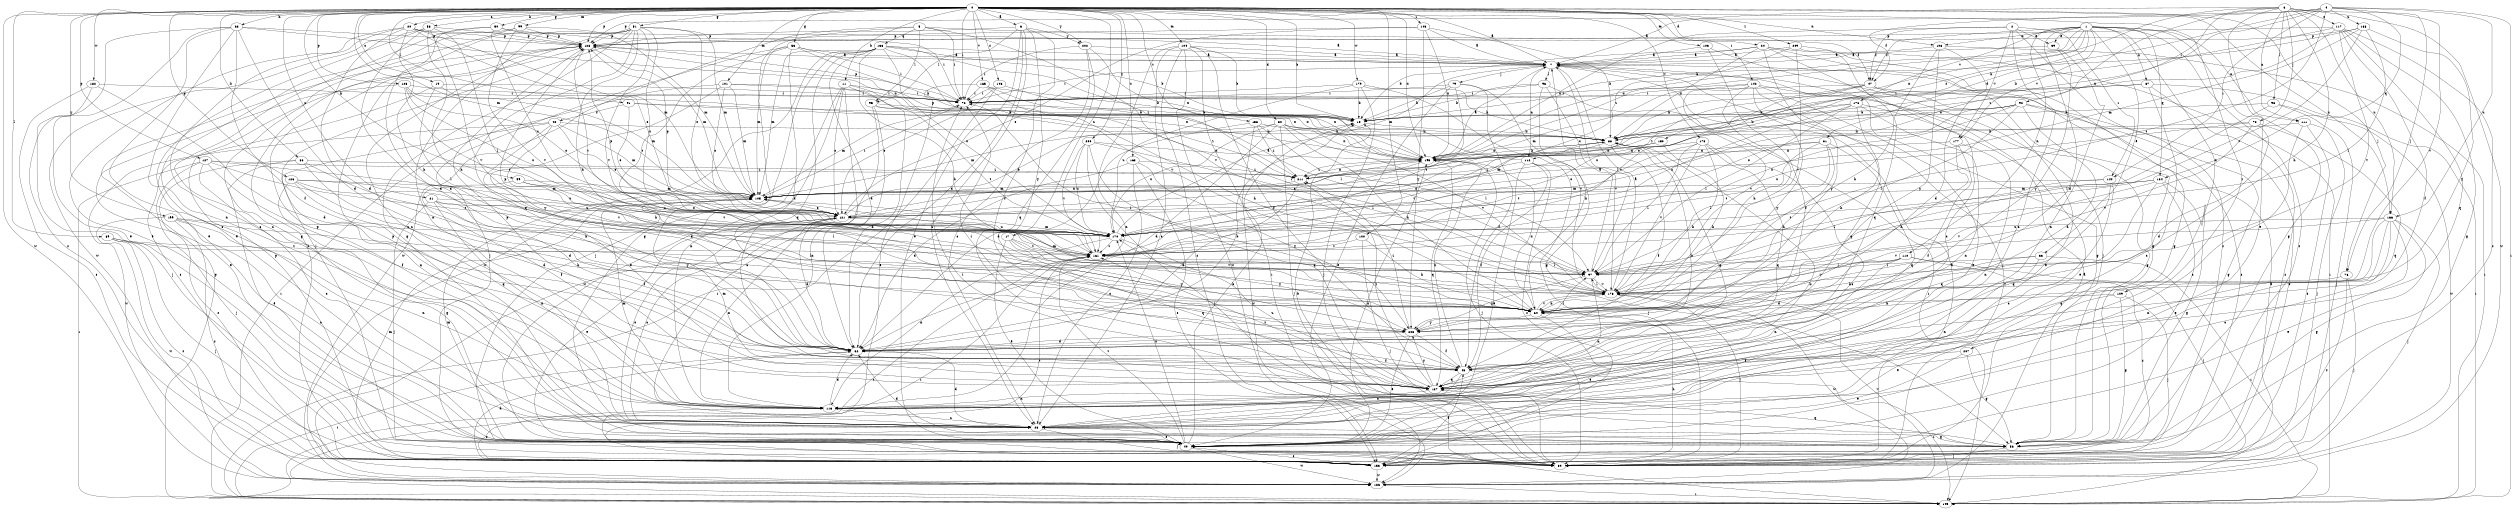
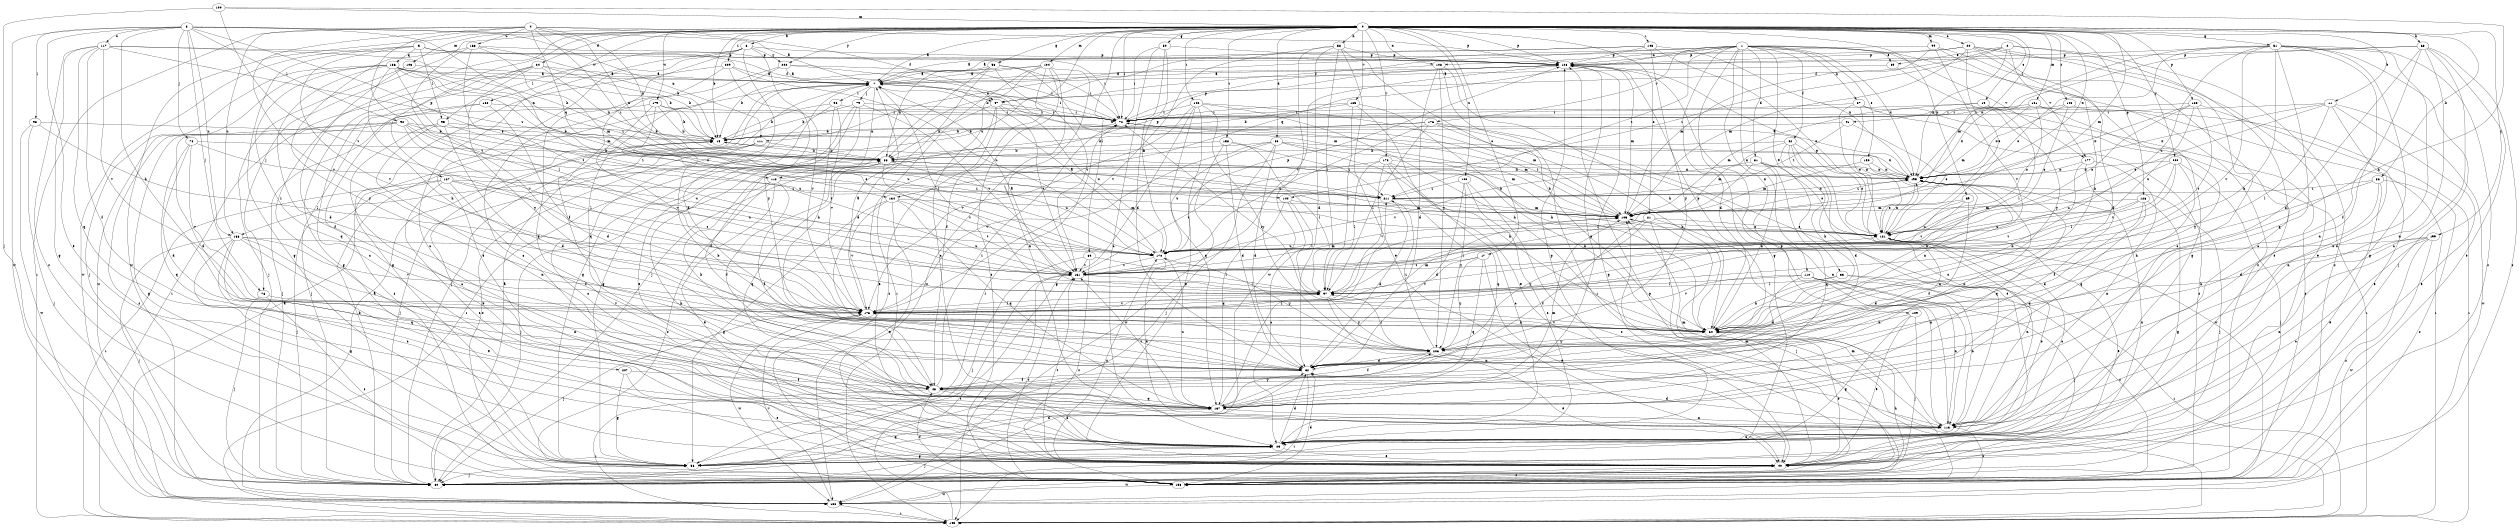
  strict digraph {
    0
    6
    7
    11
    15
    17
    19
    20
    21
    24
    30
    50
    51
    53
    58
    59
    63
    72
    76
    86
    89
    91
    99
    100
    101
    103
    104
    105
    108
    123
    126
    127
    128
    142
    143
    146
    158
    163
    166
    173
    n41 [label=165]
    179
    182
    186
    195
    199
    200
    202
    207
    209
    32
    23
    40
    95
    48
    203
    56
    112
    79
    80
    96
    97
    121
    113
    88
    161
    178
    137
    153
    64
    145
    170
    211
    1
    31
    33
    39
    42
    47
    87
    109
    110
    111
    134
    150
    176
    177
    2
    144
    3
    78
    92
    93
    117
    4
    168
    5
    136
    0 -> 6 [label=a]
    0 -> 7 [label=a]
    0 -> 11 [label=b]
    0 -> 15 [label=b]
    0 -> 17 [label=c]
    0 -> 19 [label=c]
    0 -> 20 [label=c]
    0 -> 21 [label=c]
    0 -> 24 [label=d]
    0 -> 30 [label=d]
    0 -> 50 [label=g]
    0 -> 51 [label=g]
    0 -> 53 [label=g]
    0 -> 58 [label=h]
    0 -> 59 [label=h]
    0 -> 63 [label=h]
    0 -> 72 [label=i]
    0 -> 76 [label=j]
    0 -> 86 [label=k]
    0 -> 89 [label=l]
    0 -> 91 [label=l]
    0 -> 99 [label=m]
-   0 -> 100 [label=m]
+   100 -> 0 [label=m]
    0 -> 101 [label=m]
    0 -> 103 [label=m]
    0 -> 104 [label=m]
    0 -> 105 [label=m]
    0 -> 108 [label=n]
    0 -> 123 [label=p]
    0 -> 126 [label=p]
    0 -> 127 [label=p]
    0 -> 128 [label=p]
    0 -> 142 [label=r]
    0 -> 143 [label=r]
    0 -> 146 [label=s]
    0 -> 158 [label=t]
    0 -> 163 [label=u]
    0 -> 166 [label=u]
    0 -> 173 [label=v]
    0 -> n41 [label=v]
    0 -> 179 [label=w]
    0 -> 182 [label=w]
    0 -> 186 [label=w]
    0 -> 195 [label=x]
    0 -> 199 [label=y]
    0 -> 200 [label=y]
    0 -> 202 [label=y]
    0 -> 207 [label=z]
    0 -> 209 [label=z]
    6 -> 128 [label=p]
    6 -> 202 [label=y]
    6 -> 32 [label=d]
    6 -> 23 [label=c]
    6 -> 40 [label=e]
    6 -> 95 [label=l]
    6 -> 48 [label=f]
    6 -> 203 [label=y]
    7 -> 72 [label=i]
    7 -> 56 [label=g]
    7 -> 112 [label=n]
    7 -> 79 [label=j]
    7 -> 80 [label=j]
    7 -> 96 [label=l]
    7 -> 97 [label=l]
    11 -> 72 [label=i]
    11 -> 186 [label=w]
    11 -> 195 [label=x]
    11 -> 40 [label=e]
    11 -> 97 [label=l]
    11 -> 121 [label=o]
    11 -> 113 [label=n]
    15 -> 88 [label=k]
    17 -> 40 [label=e]
    17 -> 203 [label=y]
    17 -> 161 [label=t]
    17 -> 178 [label=v]
    17 -> 137 [label=q]
    19 -> 72 [label=i]
    19 -> 105 [label=m]
    19 -> 97 [label=l]
    19 -> 153 [label=s]
    20 -> 7 [label=a]
    20 -> 105 [label=m]
    20 -> 128 [label=p]
    20 -> 32 [label=d]
    20 -> 23 [label=c]
    20 -> 40 [label=e]
    20 -> 121 [label=o]
    20 -> 64 [label=h]
    21 -> 48 [label=f]
    21 -> 203 [label=y]
    21 -> 80 [label=j]
    21 -> 97 [label=l]
    21 -> 121 [label=o]
    21 -> 113 [label=n]
    24 -> 7 [label=a]
    24 -> 15 [label=b]
    24 -> 23 [label=c]
    24 -> 203 [label=y]
    24 -> 56 [label=g]
    24 -> 88 [label=k]
    24 -> 145 [label=r]
    30 -> 105 [label=m]
    30 -> 195 [label=x]
    30 -> 32 [label=d]
    30 -> 80 [label=j]
    30 -> 88 [label=k]
    30 -> 178 [label=v]
    30 -> 64 [label=h]
    30 -> 170 [label=u]
    50 -> 72 [label=i]
    50 -> 128 [label=p]
    50 -> 32 [label=d]
    50 -> 23 [label=c]
    50 -> 170 [label=u]
    51 -> 105 [label=m]
    51 -> 128 [label=p]
    51 -> 23 [label=c]
    51 -> 56 [label=g]
    51 -> 80 [label=j]
    51 -> 121 [label=o]
    51 -> 113 [label=n]
    51 -> 178 [label=v]
    51 -> 137 [label=q]
    51 -> 153 [label=s]
    51 -> 64 [label=h]
    51 -> 170 [label=u]
    53 -> 7 [label=a]
    53 -> 72 [label=i]
    53 -> 105 [label=m]
    53 -> 32 [label=d]
    53 -> 80 [label=j]
    53 -> 88 [label=k]
    53 -> 161 [label=t]
    58 -> 128 [label=p]
    58 -> 186 [label=w]
    58 -> 32 [label=d]
    58 -> 40 [label=e]
    58 -> 97 [label=l]
    58 -> 178 [label=v]
    58 -> 64 [label=h]
    59 -> 105 [label=m]
    59 -> 48 [label=f]
    59 -> 161 [label=t]
    59 -> 170 [label=u]
    63 -> 128 [label=p]
    63 -> 195 [label=x]
    63 -> 32 [label=d]
    63 -> 23 [label=c]
    63 -> 40 [label=e]
    63 -> 48 [label=f]
    63 -> 113 [label=n]
    63 -> 153 [label=s]
    72 -> 15 [label=b]
    72 -> 105 [label=m]
    72 -> 128 [label=p]
    76 -> 80 [label=j]
    76 -> 178 [label=v]
    76 -> 153 [label=s]
    86 -> 32 [label=d]
    86 -> 40 [label=e]
    86 -> 153 [label=s]
    86 -> 64 [label=h]
    86 -> 211 [label=z]
    89 -> 80 [label=j]
    89 -> 97 [label=l]
    89 -> 161 [label=t]
    89 -> 153 [label=s]
    91 -> 15 [label=b]
    91 -> 121 [label=o]
    91 -> 211 [label=z]
    99 -> 105 [label=m]
    99 -> 128 [label=p]
    99 -> 40 [label=e]
    99 -> 56 [label=g]
    99 -> 178 [label=v]
    100 -> 80 [label=j]
    100 -> 161 [label=t]
    100 -> 64 [label=h]
    101 -> 72 [label=i]
    101 -> 105 [label=m]
    101 -> 195 [label=x]
    101 -> 203 [label=y]
    101 -> 121 [label=o]
    101 -> 145 [label=r]
    103 -> 7 [label=a]
    103 -> 48 [label=f]
    103 -> 80 [label=j]
    104 -> 7 [label=a]
    104 -> 15 [label=b]
    104 -> 186 [label=w]
    104 -> 23 [label=c]
    104 -> 48 [label=f]
    104 -> 113 [label=n]
    104 -> 153 [label=s]
    104 -> 145 [label=r]
    105 -> 72 [label=i]
    105 -> 121 [label=o]
    108 -> 7 [label=a]
    108 -> 32 [label=d]
    108 -> 203 [label=y]
    108 -> 64 [label=h]
    108 -> 145 [label=r]
    123 -> 72 [label=i]
    123 -> 195 [label=x]
    123 -> 40 [label=e]
    123 -> 121 [label=o]
    123 -> 161 [label=t]
    123 -> 170 [label=u]
    126 -> 105 [label=m]
    126 -> 32 [label=d]
    126 -> 56 [label=g]
    126 -> 161 [label=t]
    126 -> 137 [label=q]
    126 -> 170 [label=u]
    127 -> 23 [label=c]
    127 -> 48 [label=f]
    127 -> 80 [label=j]
    127 -> 161 [label=t]
    127 -> 145 [label=r]
    127 -> 170 [label=u]
    127 -> 211 [label=z]
    128 -> 7 [label=a]
    128 -> 105 [label=m]
    128 -> 161 [label=t]
    142 -> 72 [label=i]
    142 -> 105 [label=m]
    142 -> 40 [label=e]
    142 -> 203 [label=y]
    142 -> 56 [label=g]
    142 -> 178 [label=v]
    142 -> 137 [label=q]
    142 -> 64 [label=h]
    143 -> 7 [label=a]
    143 -> 128 [label=p]
    143 -> 195 [label=x]
    143 -> 203 [label=y]
    143 -> 121 [label=o]
    143 -> 88 [label=k]
    146 -> 72 [label=i]
    146 -> 195 [label=x]
    146 -> 121 [label=o]
    146 -> 145 [label=r]
    158 -> 186 [label=w]
    158 -> 32 [label=d]
    158 -> 97 [label=l]
    158 -> 88 [label=k]
    158 -> 211 [label=z]
    163 -> 32 [label=d]
    163 -> 23 [label=c]
    163 -> 203 [label=y]
    163 -> 153 [label=s]
    163 -> 211 [label=z]
    166 -> 23 [label=c]
    166 -> 40 [label=e]
    166 -> 56 [label=g]
    166 -> 80 [label=j]
    166 -> 113 [label=n]
    166 -> 178 [label=v]
    166 -> 137 [label=q]
    166 -> 170 [label=u]
    173 -> 195 [label=x]
    173 -> 23 [label=c]
    173 -> 97 [label=l]
    173 -> 161 [label=t]
    173 -> 178 [label=v]
    173 -> 137 [label=q]
    173 -> 64 [label=h]
    n41 -> 15 [label=b]
    n41 -> 72 [label=i]
    n41 -> 40 [label=e]
    n41 -> 97 [label=l]
    n41 -> 64 [label=h]
    179 -> 15 [label=b]
    179 -> 72 [label=i]
    179 -> 80 [label=j]
    179 -> 88 [label=k]
    179 -> 178 [label=v]
    179 -> 170 [label=u]
    182 -> 72 [label=i]
    182 -> 32 [label=d]
    182 -> 80 [label=j]
    182 -> 153 [label=s]
    186 -> 7 [label=a]
    186 -> 178 [label=v]
    186 -> 145 [label=r]
    195 -> 7 [label=a]
    195 -> 80 [label=j]
    195 -> 121 [label=o]
    195 -> 88 [label=k]
    195 -> 137 [label=q]
    195 -> 211 [label=z]
    199 -> 186 [label=w]
    199 -> 23 [label=c]
    199 -> 113 [label=n]
    199 -> 153 [label=s]
    199 -> 64 [label=h]
    199 -> 170 [label=u]
    200 -> 195 [label=x]
    200 -> 80 [label=j]
    200 -> 97 [label=l]
    200 -> 161 [label=t]
    200 -> 137 [label=q]
    200 -> 170 [label=u]
    202 -> 7 [label=a]
    202 -> 72 [label=i]
    202 -> 195 [label=x]
    202 -> 23 [label=c]
    202 -> 137 [label=q]
    207 -> 40 [label=e]
    207 -> 48 [label=f]
    207 -> 56 [label=g]
    209 -> 7 [label=a]
    209 -> 56 [label=g]
    209 -> 178 [label=v]
    209 -> 137 [label=q]
    209 -> 170 [label=u]
    32 -> 15 [label=b]
    32 -> 48 [label=f]
    32 -> 145 [label=r]
    23 -> 128 [label=p]
    23 -> 32 [label=d]
    23 -> 40 [label=e]
    23 -> 56 [label=g]
    23 -> 80 [label=j]
    23 -> 121 [label=o]
    23 -> 88 [label=k]
    40 -> 15 [label=b]
    40 -> 105 [label=m]
    40 -> 186 [label=w]
    40 -> 195 [label=x]
    40 -> 161 [label=t]
    40 -> 153 [label=s]
    40 -> 170 [label=u]
    95 -> 15 [label=b]
    95 -> 32 [label=d]
    95 -> 23 [label=c]
    95 -> 113 [label=n]
    95 -> 161 [label=t]
    48 -> 72 [label=i]
    48 -> 195 [label=x]
    48 -> 23 [label=c]
    48 -> 88 [label=k]
    48 -> 137 [label=q]
    48 -> 145 [label=r]
    203 -> 32 [label=d]
    203 -> 40 [label=e]
    203 -> 48 [label=f]
    203 -> 97 [label=l]
    203 -> 211 [label=z]
    56 -> 72 [label=i]
    56 -> 32 [label=d]
    56 -> 80 [label=j]
    56 -> 137 [label=q]
    112 -> 128 [label=p]
    112 -> 40 [label=e]
    112 -> 48 [label=f]
    112 -> 80 [label=j]
    112 -> 153 [label=s]
    112 -> 211 [label=z]
    79 -> 15 [label=b]
    79 -> 72 [label=i]
    79 -> 40 [label=e]
    79 -> 48 [label=f]
    79 -> 56 [label=g]
    79 -> 161 [label=t]
    80 -> 7 [label=a]
    80 -> 15 [label=b]
    80 -> 128 [label=p]
    80 -> 64 [label=h]
    96 -> 15 [label=b]
    96 -> 72 [label=i]
    96 -> 178 [label=v]
    96 -> 64 [label=h]
    96 -> 145 [label=r]
    97 -> 7 [label=a]
    97 -> 203 [label=y]
    97 -> 113 [label=n]
    97 -> 178 [label=v]
    121 -> 15 [label=b]
    121 -> 128 [label=p]
    121 -> 195 [label=x]
    121 -> 32 [label=d]
    121 -> 23 [label=c]
    121 -> 40 [label=e]
    121 -> 113 [label=n]
    121 -> 170 [label=u]
    113 -> 105 [label=m]
    113 -> 128 [label=p]
    113 -> 32 [label=d]
    113 -> 23 [label=c]
    113 -> 153 [label=s]
    88 -> 195 [label=x]
    88 -> 48 [label=f]
    88 -> 161 [label=t]
    88 -> 137 [label=q]
    88 -> 170 [label=u]
    161 -> 105 [label=m]
    161 -> 97 [label=l]
    161 -> 145 [label=r]
    178 -> 7 [label=a]
    178 -> 105 [label=m]
    178 -> 186 [label=w]
    178 -> 80 [label=j]
    178 -> 97 [label=l]
    178 -> 64 [label=h]
    137 -> 105 [label=m]
    137 -> 128 [label=p]
    137 -> 203 [label=y]
    137 -> 113 [label=n]
    137 -> 161 [label=t]
    137 -> 170 [label=u]
    137 -> 211 [label=z]
    153 -> 105 [label=m]
    153 -> 186 [label=w]
    153 -> 32 [label=d]
    153 -> 48 [label=f]
    153 -> 161 [label=t]
    64 -> 72 [label=i]
    64 -> 128 [label=p]
    64 -> 195 [label=x]
    64 -> 40 [label=e]
    64 -> 203 [label=y]
    64 -> 178 [label=v]
    145 -> 7 [label=a]
    145 -> 128 [label=p]
    145 -> 161 [label=t]
    170 -> 7 [label=a]
    170 -> 128 [label=p]
    170 -> 203 [label=y]
    170 -> 113 [label=n]
    170 -> 161 [label=t]
    211 -> 105 [label=m]
    211 -> 195 [label=x]
    211 -> 32 [label=d]
    1 -> 108 [label=n]
    1 -> 195 [label=x]
    1 -> 32 [label=d]
    1 -> 56 [label=g]
    1 -> 153 [label=s]
    1 -> 211 [label=z]
    1 -> 31 [label=d]
    1 -> 33 [label=e]
    1 -> 39 [label=e]
-   91 -> 42 [label=f]
+   1 -> 42 [label=f]
    1 -> 47 [label=f]
    1 -> 87 [label=k]
    1 -> 109 [label=n]
    1 -> 110 [label=n]
    1 -> 111 [label=n]
    1 -> 134 [label=q]
    1 -> 150 [label=s]
    1 -> 176 [label=v]
    1 -> 177 [label=v]
    31 -> 195 [label=x]
    31 -> 97 [label=l]
    31 -> 121 [label=o]
    31 -> 161 [label=t]
    31 -> 137 [label=q]
    31 -> 64 [label=h]
    33 -> 97 [label=l]
    33 -> 113 [label=n]
    33 -> 64 [label=h]
    33 -> 145 [label=r]
    39 -> 7 [label=a]
    39 -> 203 [label=y]
-   39 -> 113 [label=n]
    42 -> 105 [label=m]
    42 -> 186 [label=w]
    42 -> 32 [label=d]
    42 -> 121 [label=o]
    42 -> 113 [label=n]
    42 -> 88 [label=k]
    42 -> 64 [label=h]
    47 -> 72 [label=i]
    47 -> 40 [label=e]
    47 -> 88 [label=k]
    47 -> 161 [label=t]
    47 -> 153 [label=s]
    47 -> 170 [label=u]
    87 -> 72 [label=i]
    87 -> 23 [label=c]
    87 -> 121 [label=o]
    87 -> 153 [label=s]
    87 -> 145 [label=r]
    109 -> 40 [label=e]
    109 -> 56 [label=g]
    109 -> 80 [label=j]
    109 -> 64 [label=h]
    110 -> 32 [label=d]
    110 -> 80 [label=j]
    110 -> 97 [label=l]
    110 -> 113 [label=n]
    110 -> 178 [label=v]
    110 -> 153 [label=s]
    111 -> 23 [label=c]
    111 -> 80 [label=j]
    111 -> 88 [label=k]
    111 -> 153 [label=s]
    134 -> 105 [label=m]
    134 -> 40 [label=e]
    134 -> 56 [label=g]
    134 -> 161 [label=t]
    134 -> 178 [label=v]
    134 -> 137 [label=q]
    150 -> 105 [label=m]
    150 -> 195 [label=x]
    150 -> 64 [label=h]
    176 -> 15 [label=b]
    176 -> 40 [label=e]
    176 -> 97 [label=l]
    176 -> 113 [label=n]
    176 -> 88 [label=k]
    176 -> 64 [label=h]
    176 -> 170 [label=u]
    177 -> 195 [label=x]
    177 -> 48 [label=f]
    177 -> 113 [label=n]
    177 -> 64 [label=h]
    2 -> 195 [label=x]
    2 -> 23 [label=c]
    2 -> 153 [label=s]
    2 -> 39 [label=e]
    2 -> 47 [label=f]
    2 -> 177 [label=v]
    2 -> 144 [label=r]
    144 -> 105 [label=m]
    144 -> 23 [label=c]
    144 -> 97 [label=l]
    144 -> 137 [label=q]
    3 -> 7 [label=a]
    3 -> 76 [label=j]
    3 -> 166 [label=u]
    3 -> 186 [label=w]
    3 -> 40 [label=e]
    3 -> 112 [label=n]
    3 -> 121 [label=o]
    3 -> 64 [label=h]
    3 -> 111 [label=n]
    3 -> 78 [label=j]
    3 -> 92 [label=l]
    3 -> 93 [label=l]
    3 -> 117 [label=o]
    78 -> 32 [label=d]
    78 -> 88 [label=k]
    78 -> 178 [label=v]
    78 -> 137 [label=q]
    78 -> 170 [label=u]
    92 -> 15 [label=b]
    92 -> 32 [label=d]
    92 -> 56 [label=g]
    92 -> 97 [label=l]
    92 -> 121 [label=o]
    92 -> 153 [label=s]
    92 -> 170 [label=u]
    92 -> 211 [label=z]
    93 -> 15 [label=b]
    93 -> 186 [label=w]
    93 -> 80 [label=j]
    93 -> 97 [label=l]
    117 -> 128 [label=p]
    117 -> 48 [label=f]
    117 -> 56 [label=g]
    117 -> 88 [label=k]
    117 -> 178 [label=v]
    117 -> 137 [label=q]
    117 -> 153 [label=s]
    117 -> 211 [label=z]
    4 -> 128 [label=p]
    4 -> 166 [label=u]
    4 -> 195 [label=x]
    4 -> 88 [label=k]
    4 -> 161 [label=t]
    4 -> 178 [label=v]
    4 -> 145 [label=r]
    4 -> 47 [label=f]
    4 -> 134 [label=q]
    4 -> 144 [label=r]
    4 -> 168 [label=u]
    168 -> 15 [label=b]
    168 -> 105 [label=m]
    168 -> 128 [label=p]
    168 -> 203 [label=y]
    168 -> 97 [label=l]
    168 -> 161 [label=t]
    5 -> 72 [label=i]
    5 -> 186 [label=w]
    5 -> 95 [label=l]
    5 -> 56 [label=g]
    5 -> 178 [label=v]
    5 -> 47 [label=f]
    5 -> 136 [label=q]
    136 -> 7 [label=a]
    136 -> 15 [label=b]
    136 -> 105 [label=m]
    136 -> 186 [label=w]
    136 -> 32 [label=d]
    136 -> 80 [label=j]
    136 -> 178 [label=v]
    136 -> 137 [label=q]
    136 -> 64 [label=h]
    136 -> 170 [label=u]
    136 -> 211 [label=z]
  }
